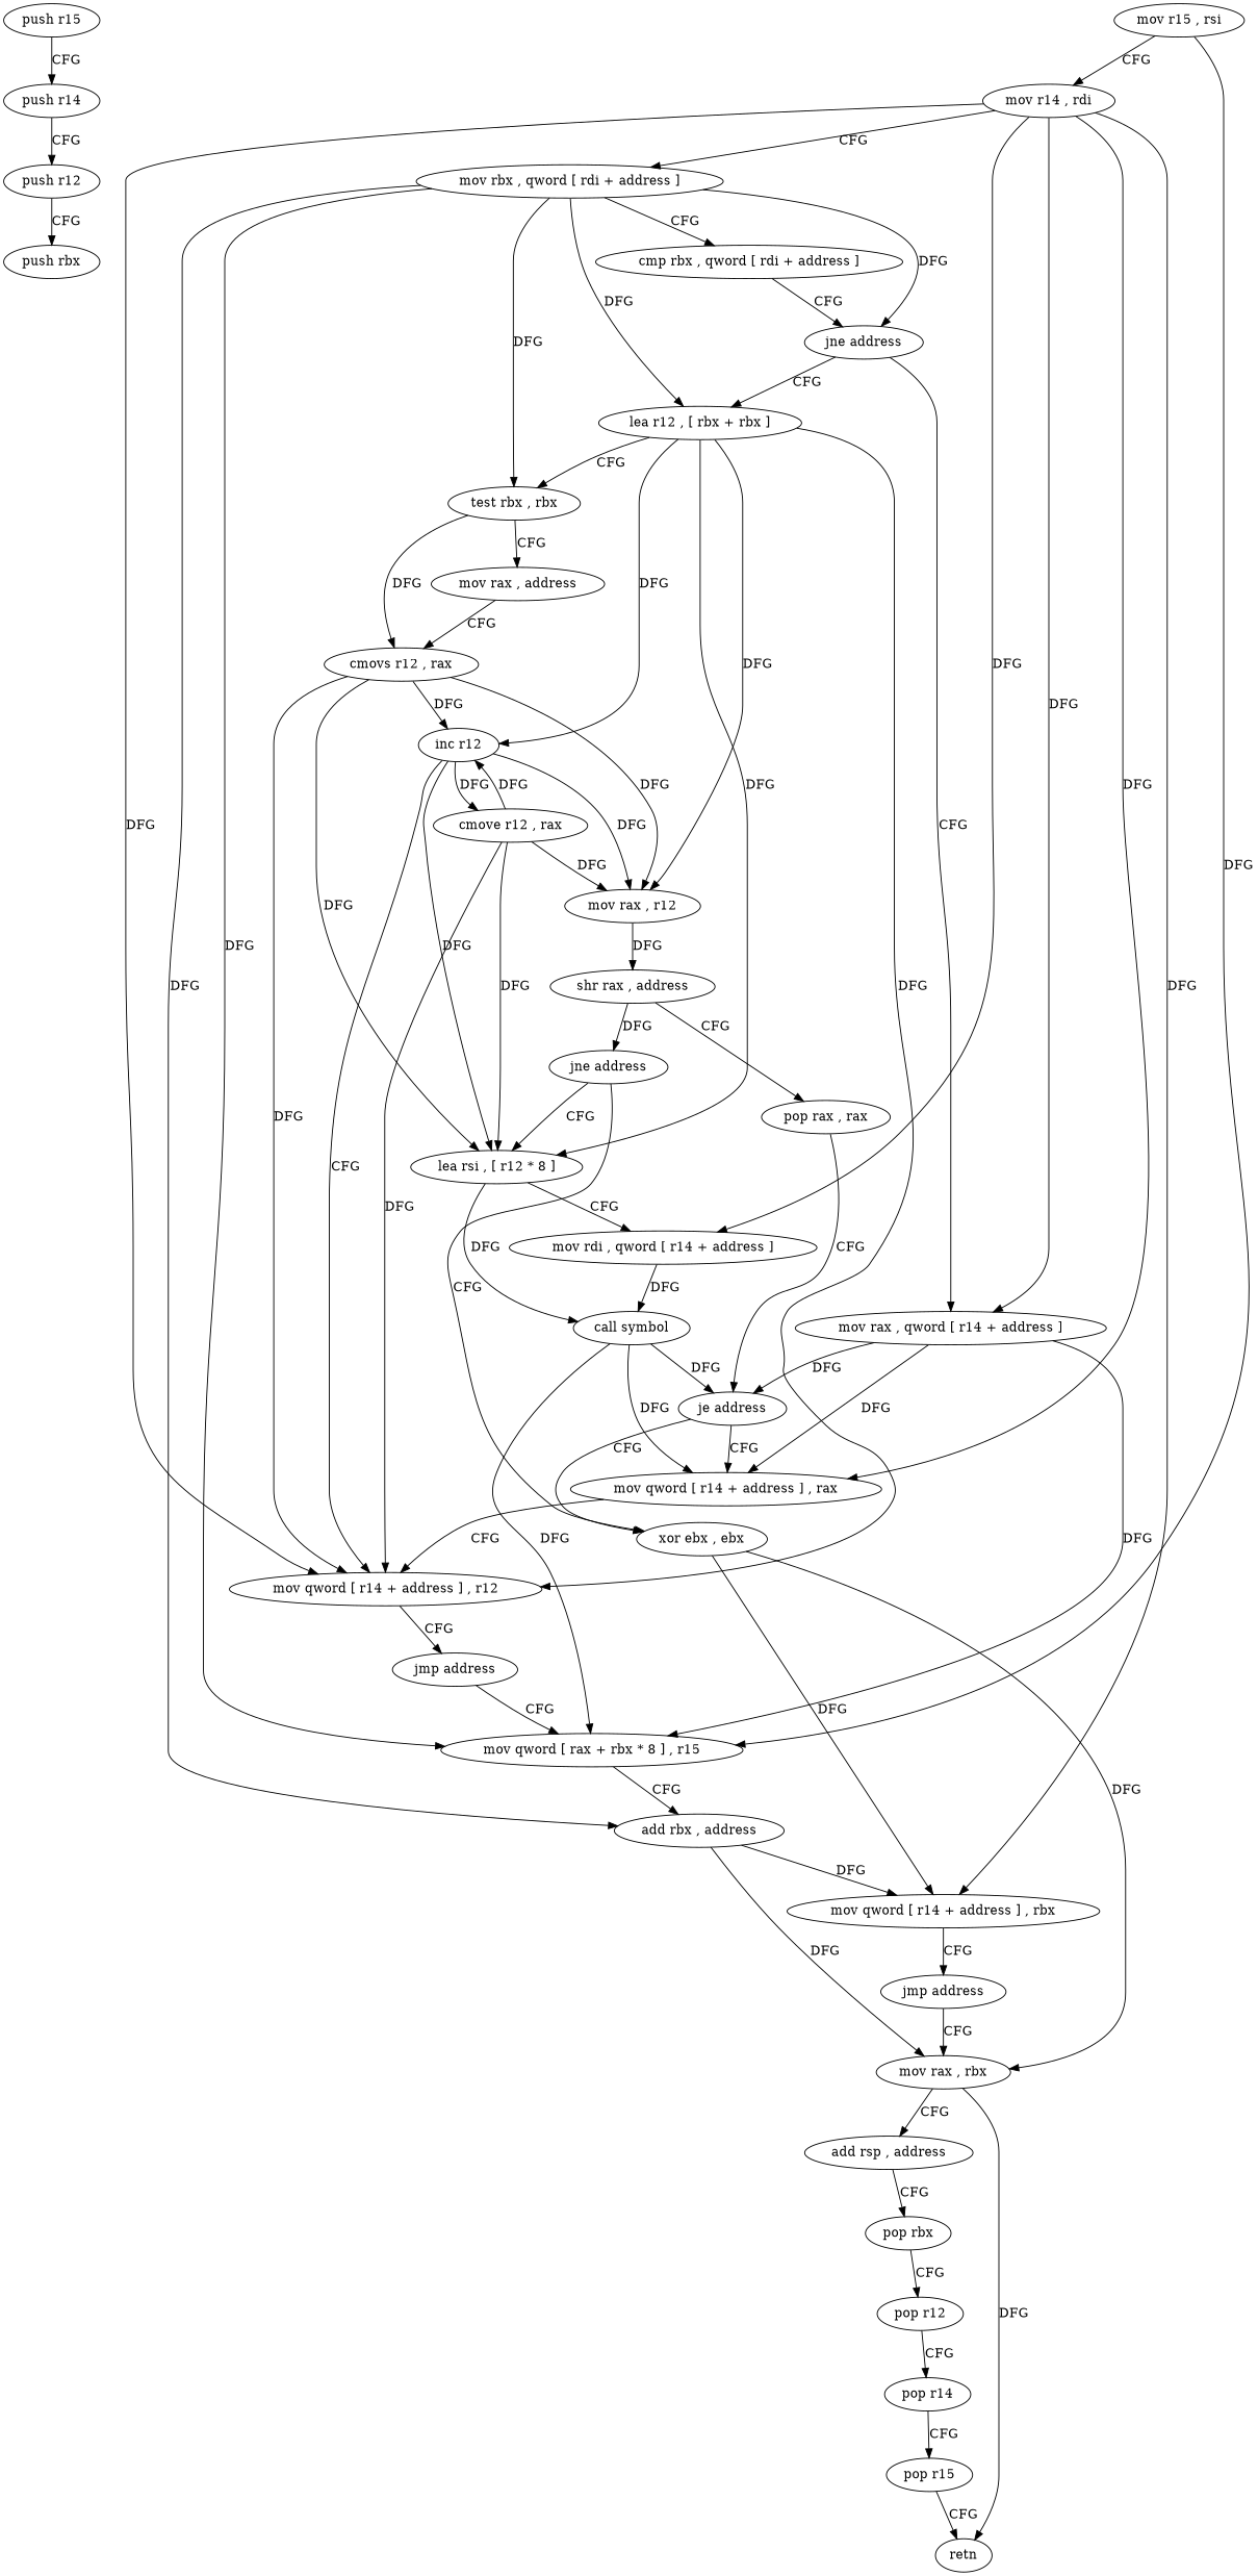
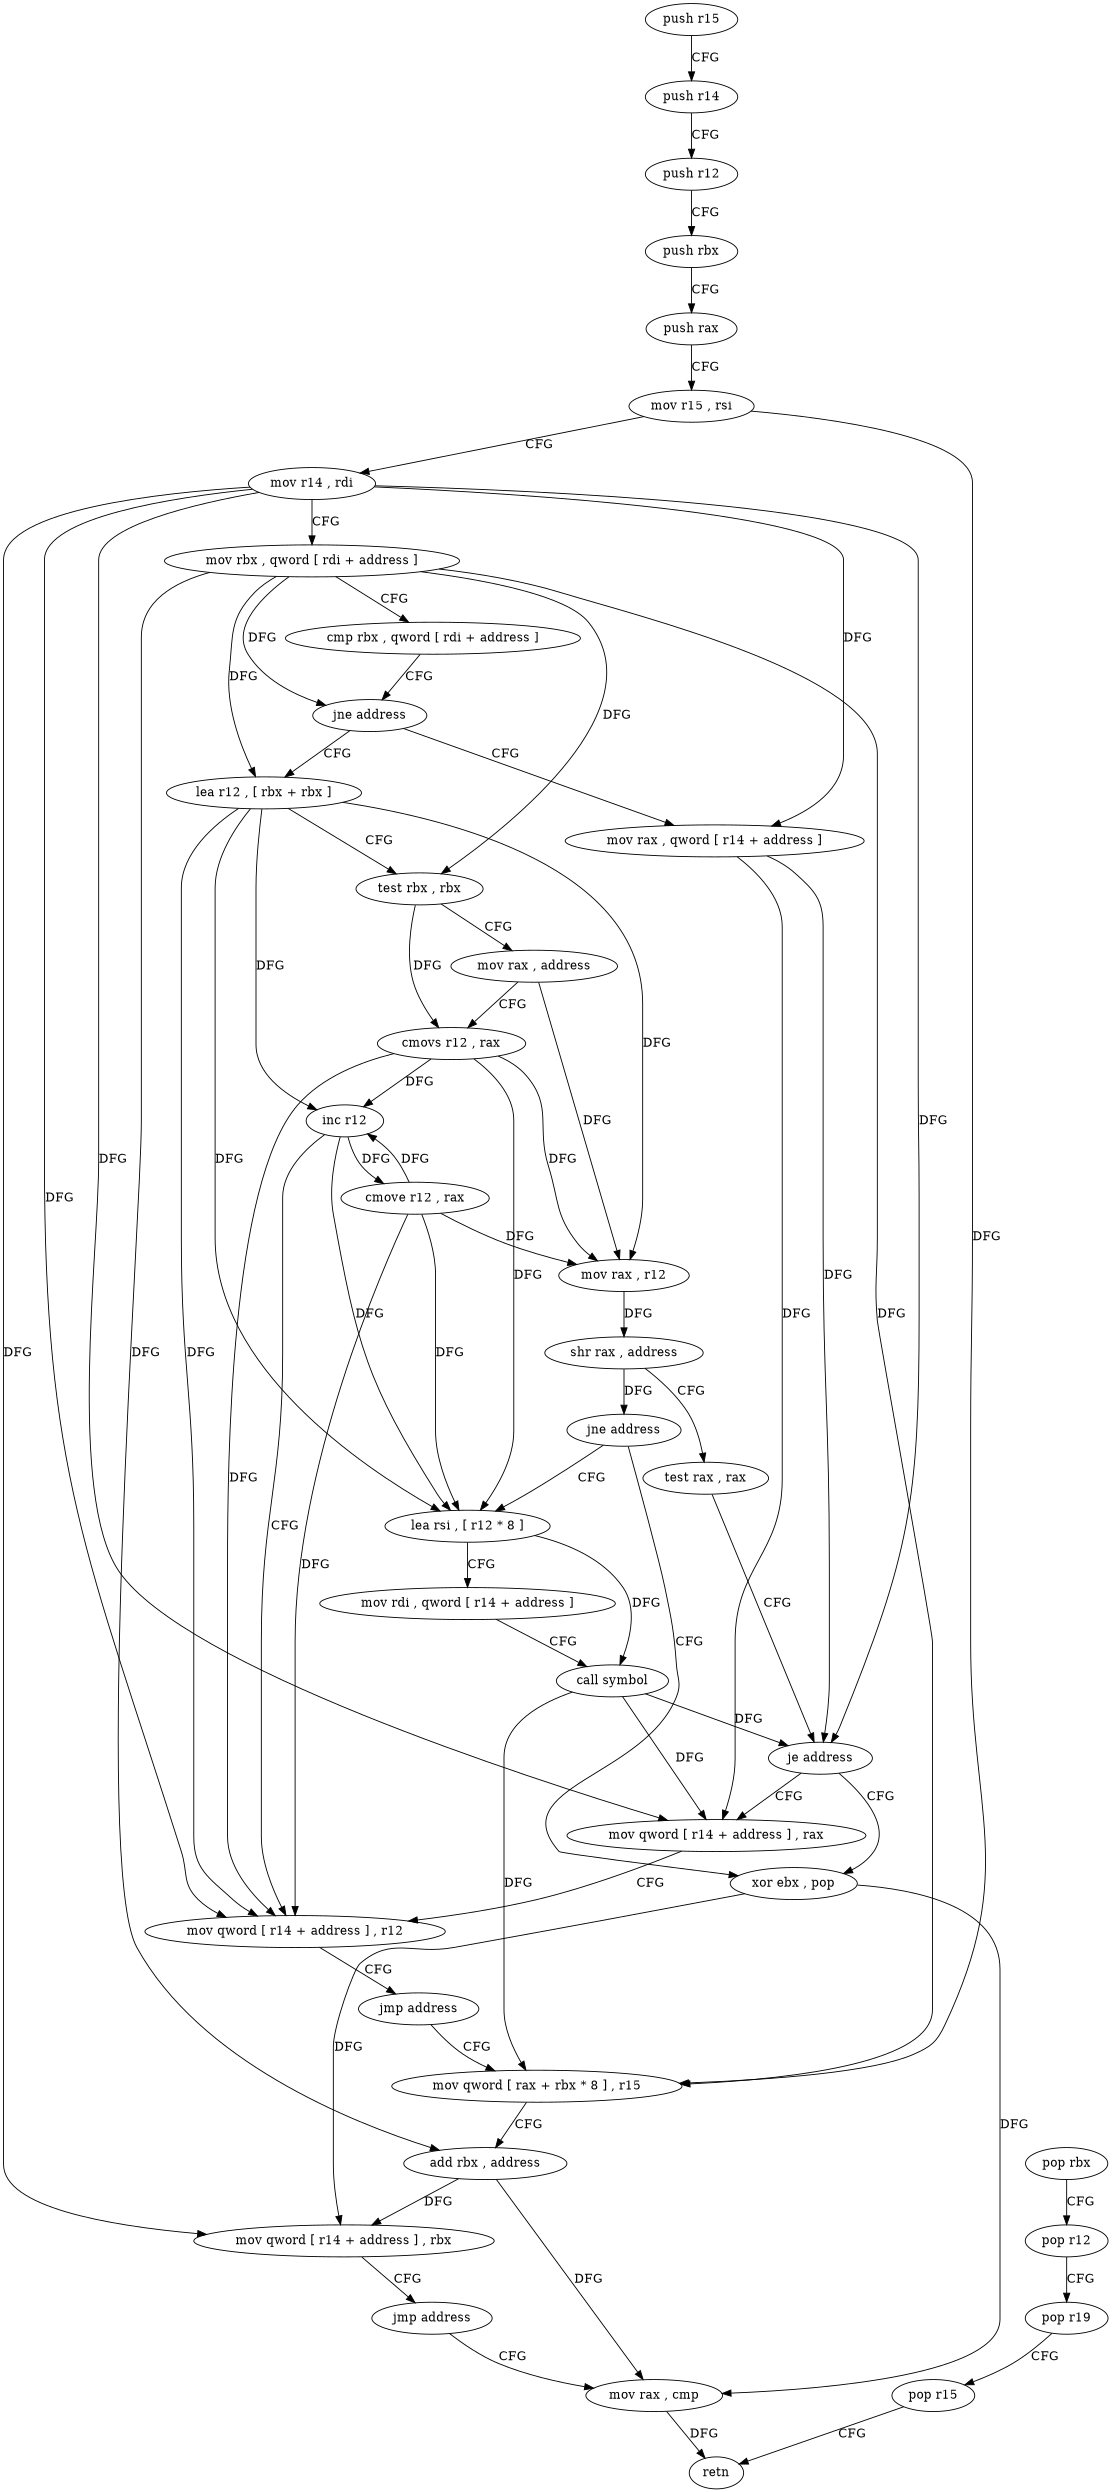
  digraph {
    n1 [label="push r15"]
    n2 [label="push r14"]
    n3 [label="push r12"]
    n4 [label="push rbx"]
+   n5 [label="push rax"]
    n6 [label="mov r15 , rsi"]
    n7 [label="mov r14 , rdi"]
    n8 [label="mov qword [ rax + rbx * 8 ] , r15"]
    n9 [label="mov rbx , qword [ rdi + address ]"]
    n10 [label="mov rax , qword [ r14 + address ]"]
    n11 [label="mov rdi , qword [ r14 + address ]"]
    n12 [label="mov qword [ r14 + address ] , rax"]
    n13 [label="mov qword [ r14 + address ] , r12"]
    n14 [label="mov qword [ r14 + address ] , rbx"]
    n15 [label="add rbx , address"]
    n16 [label="cmp rbx , qword [ rdi + address ]"]
    n17 [label="jne address"]
    n18 [label="lea r12 , [ rbx + rbx ]"]
    n19 [label="test rbx , rbx"]
    n20 [label="je address"]
    n21 [label="call symbol"]
    n22 [label="jmp address"]
    n23 [label="jmp address"]
    n24 [label="inc r12"]
    n25 [label="mov rax , r12"]
    n26 [label="lea rsi , [ r12 * 8 ]"]
    n27 [label="mov rax , address"]
    n28 [label="cmovs r12 , rax"]
-   n29 [label="mov rax , rbx"]
-   n30 [label="xor ebx , ebx"]
+   n29 [label="mov rax , cmp"]
+   n30 [label="xor ebx , pop"]
    n31 [label="cmove r12 , rax"]
    n32 [label="shr rax , address"]
    n33 [label="jne address"]
-   n34 [label="pop rax , rax"]
-   n35 [label="add rsp , address"]
+   n34 [label="test rax , rax"]
    n36 [label=retn]
    n37 [label="pop rbx"]
    n38 [label="pop r12"]
-   n39 [label="pop r14"]
+   n39 [label="pop r19"]
    n40 [label="pop r15"]
    n1 -> n2 [label=CFG]
    n2 -> n3 [label=CFG]
    n3 -> n4 [label=CFG]
+   n4 -> n5 [label=CFG]
+   n5 -> n6 [label=CFG]
    n6 -> n7 [label=CFG]
    n6 -> n8 [label=DFG]
    n7 -> n9 [label=CFG]
    n7 -> n10 [label=DFG]
-   n7 -> n11 [label=DFG]
+   n7 -> n20 [label=DFG]
    n7 -> n12 [label=DFG]
    n7 -> n13 [label=DFG]
    n7 -> n14 [label=DFG]
    n8 -> n15 [label=CFG]
    n9 -> n8 [label=DFG]
    n9 -> n15 [label=DFG]
    n9 -> n16 [label=CFG]
    n9 -> n17 [label=DFG]
    n9 -> n18 [label=DFG]
    n9 -> n19 [label=DFG]
-   n10 -> n8 [label=DFG]
    n10 -> n12 [label=DFG]
    n10 -> n20 [label=DFG]
-   n11 -> n21 [label=DFG]
+   n11 -> n21 [label=CFG]
    n12 -> n13 [label=CFG]
    n13 -> n22 [label=CFG]
    n14 -> n23 [label=CFG]
    n15 -> n14 [label=DFG]
    n15 -> n29 [label=DFG]
    n16 -> n17 [label=CFG]
    n17 -> n10 [label=CFG]
    n17 -> n18 [label=CFG]
    n18 -> n13 [label=DFG]
    n18 -> n19 [label=CFG]
    n18 -> n24 [label=DFG]
    n18 -> n25 [label=DFG]
    n18 -> n26 [label=DFG]
    n19 -> n27 [label=CFG]
    n19 -> n28 [label=DFG]
    n20 -> n12 [label=CFG]
    n20 -> n30 [label=CFG]
    n21 -> n8 [label=DFG]
    n21 -> n12 [label=DFG]
    n21 -> n20 [label=DFG]
    n22 -> n8 [label=CFG]
    n23 -> n29 [label=CFG]
    n24 -> n13 [label=CFG]
-   n24 -> n25 [label=DFG]
+   n27 -> n25 [label=DFG]
    n24 -> n26 [label=DFG]
    n24 -> n31 [label=DFG]
    n25 -> n32 [label=DFG]
    n26 -> n11 [label=CFG]
    n26 -> n21 [label=DFG]
    n27 -> n28 [label=CFG]
    n28 -> n13 [label=DFG]
    n28 -> n24 [label=DFG]
    n28 -> n25 [label=DFG]
    n28 -> n26 [label=DFG]
-   n29 -> n35 [label=CFG]
    n29 -> n36 [label=DFG]
    n30 -> n14 [label=DFG]
    n30 -> n29 [label=DFG]
    n31 -> n13 [label=DFG]
    n31 -> n24 [label=DFG]
    n31 -> n25 [label=DFG]
    n31 -> n26 [label=DFG]
    n32 -> n33 [label=DFG]
    n32 -> n34 [label=CFG]
    n33 -> n26 [label=CFG]
    n33 -> n30 [label=CFG]
    n34 -> n20 [label=CFG]
-   n35 -> n37 [label=CFG]
    n37 -> n38 [label=CFG]
    n38 -> n39 [label=CFG]
    n39 -> n40 [label=CFG]
    n40 -> n36 [label=CFG]
  }
